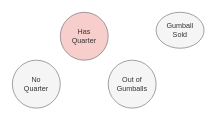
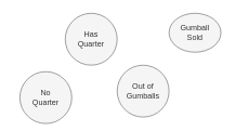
  <mxCell id="0" />
  <mxCell id="1" parent="0" />
- <mxCell id="2" value="Has&lt;br&gt;Quarter" style="ellipse;whiteSpace=wrap;html=1;aspect=fixed;fillColor=#f8cecc;fontColor=#333333;strokeColor=#666666;" parent="1" vertex="1"><mxGeometry x="100" y="20" width="80" height="80" as="geometry" /></mxCell>
- <mxCell id="3" value="No&lt;br&gt;Quarter" style="ellipse;whiteSpace=wrap;html=1;aspect=fixed;fillColor=#f5f5f5;fontColor=#333333;strokeColor=#666666;" parent="1" vertex="1"><mxGeometry x="20" y="100" width="80" height="80" as="geometry" /></mxCell>
+ <mxCell id="2" value="Has&lt;br&gt;Quarter" style="ellipse;whiteSpace=wrap;html=1;aspect=fixed;fillColor=#f5f5f5;fontColor=#333333;strokeColor=#666666;" parent="1" vertex="1"><mxGeometry x="100" y="20" width="80" height="80" as="geometry" /></mxCell>
+ <mxCell id="3" value="No&lt;br&gt;Quarter" style="ellipse;whiteSpace=wrap;html=1;aspect=fixed;fillColor=#f5f5f5;fontColor=#333333;strokeColor=#666666;" parent="1" vertex="1"><mxGeometry x="30" y="110" width="80" height="80" as="geometry" /></mxCell>
  <mxCell id="4" value="Gumball&lt;br&gt;Sold" style="ellipse;whiteSpace=wrap;html=1;aspect=fixed;fillColor=#f5f5f5;fontColor=#333333;strokeColor=#666666;" parent="1" vertex="1"><mxGeometry x="260" y="20" width="80" height="60" as="geometry" /></mxCell>
  <mxCell id="5" value="Out of&lt;br&gt;Gumballs" style="ellipse;whiteSpace=wrap;html=1;aspect=fixed;fillColor=#f5f5f5;fontColor=#333333;strokeColor=#666666;direction=south;" parent="1" vertex="1"><mxGeometry x="180" y="100" width="80" height="80" as="geometry" /></mxCell>
